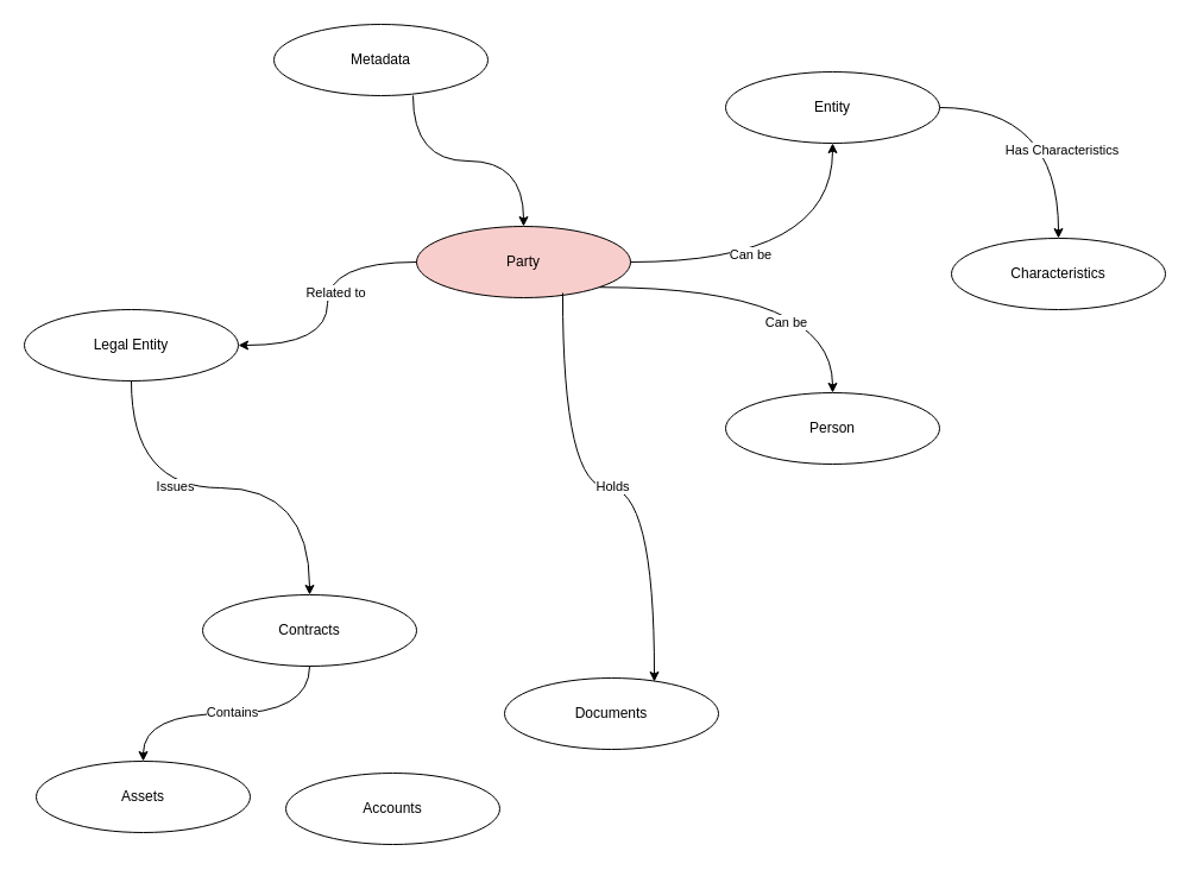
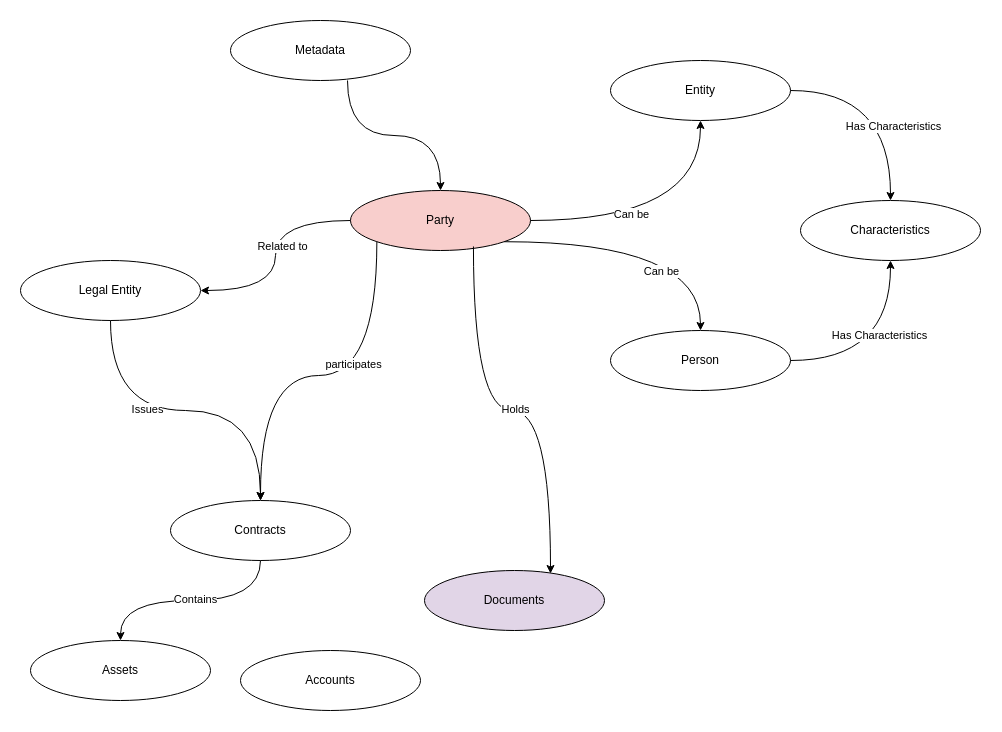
  <mxCell id="0" />
  <mxCell id="1" parent="0" />
  <mxCell id="2" value="Party" style="ellipse;whiteSpace=wrap;html=1;fillColor=#f8cecc;" vertex="1" parent="1"><mxGeometry x="350" y="190" width="180" height="60" as="geometry" /></mxCell>
  <mxCell id="3" value="Legal Entity" style="ellipse;whiteSpace=wrap;html=1;" vertex="1" parent="1"><mxGeometry x="20" y="260" width="180" height="60" as="geometry" /></mxCell>
  <mxCell id="4" value="" style="endArrow=classic;html=1;rounded=0;entryX=1;entryY=0.5;entryDx=0;entryDy=0;exitX=0;exitY=0.5;exitDx=0;exitDy=0;edgeStyle=orthogonalEdgeStyle;curved=1;" edge="1" parent="1" source="2" target="3"><mxGeometry width="50" height="50" relative="1" as="geometry"><mxPoint x="280" y="410" as="sourcePoint" /><mxPoint x="330" y="360" as="targetPoint" /></mxGeometry></mxCell>
  <mxCell id="5" value="Related to" style="edgeLabel;html=1;align=center;verticalAlign=middle;resizable=0;points=[];" vertex="1" connectable="0" parent="4"><mxGeometry x="-0.091" y="6" relative="1" as="geometry"><mxPoint as="offset" /></mxGeometry></mxCell>
  <mxCell id="6" value="Contracts" style="ellipse;whiteSpace=wrap;html=1;" vertex="1" parent="1"><mxGeometry x="170" y="500" width="180" height="60" as="geometry" /></mxCell>
+ <mxCell id="7" value="" style="endArrow=classic;html=1;rounded=0;exitX=0;exitY=1;exitDx=0;exitDy=0;edgeStyle=orthogonalEdgeStyle;curved=1;" edge="1" parent="1" source="2" target="6"><mxGeometry width="50" height="50" relative="1" as="geometry"><mxPoint x="500" y="350" as="sourcePoint" /><mxPoint x="550" y="300" as="targetPoint" /></mxGeometry></mxCell>
+ <mxCell id="8" value="participates" style="edgeLabel;html=1;align=center;verticalAlign=middle;resizable=0;points=[];" vertex="1" connectable="0" parent="7"><mxGeometry x="-0.156" y="-12" relative="1" as="geometry"><mxPoint as="offset" /></mxGeometry></mxCell>
  <mxCell id="9" value="" style="endArrow=classic;html=1;rounded=0;edgeStyle=orthogonalEdgeStyle;curved=1;" edge="1" parent="1" source="3" target="6"><mxGeometry width="50" height="50" relative="1" as="geometry"><mxPoint x="160" y="470" as="sourcePoint" /><mxPoint x="210" y="420" as="targetPoint" /></mxGeometry></mxCell>
  <mxCell id="10" value="Issues" style="edgeLabel;html=1;align=center;verticalAlign=middle;resizable=0;points=[];" vertex="1" connectable="0" parent="9"><mxGeometry x="-0.235" y="2" relative="1" as="geometry"><mxPoint as="offset" /></mxGeometry></mxCell>
  <mxCell id="11" value="Entity" style="ellipse;whiteSpace=wrap;html=1;" vertex="1" parent="1"><mxGeometry x="610" y="60" width="180" height="60" as="geometry" /></mxCell>
  <mxCell id="12" value="Person" style="ellipse;whiteSpace=wrap;html=1;" vertex="1" parent="1"><mxGeometry x="610" y="330" width="180" height="60" as="geometry" /></mxCell>
  <mxCell id="13" value="" style="endArrow=classic;html=1;rounded=0;edgeStyle=orthogonalEdgeStyle;curved=1;" edge="1" parent="1" source="2" target="11"><mxGeometry width="50" height="50" relative="1" as="geometry"><mxPoint x="460" y="140" as="sourcePoint" /><mxPoint x="510" y="90" as="targetPoint" /></mxGeometry></mxCell>
  <mxCell id="14" value="Can be" style="edgeLabel;html=1;align=center;verticalAlign=middle;resizable=0;points=[];" vertex="1" connectable="0" parent="13"><mxGeometry x="-0.257" y="7" relative="1" as="geometry"><mxPoint as="offset" /></mxGeometry></mxCell>
  <mxCell id="15" value="" style="endArrow=classic;html=1;rounded=0;exitX=1;exitY=1;exitDx=0;exitDy=0;edgeStyle=orthogonalEdgeStyle;curved=1;" edge="1" parent="1" source="2" target="12"><mxGeometry width="50" height="50" relative="1" as="geometry"><mxPoint x="490" y="360" as="sourcePoint" /><mxPoint x="540" y="310" as="targetPoint" /></mxGeometry></mxCell>
  <mxCell id="16" value="Can be" style="edgeLabel;html=1;align=center;verticalAlign=middle;resizable=0;points=[];" vertex="1" connectable="0" parent="15"><mxGeometry x="0.104" y="-29" relative="1" as="geometry"><mxPoint as="offset" /></mxGeometry></mxCell>
  <mxCell id="17" value="Characteristics" style="ellipse;whiteSpace=wrap;html=1;" vertex="1" parent="1"><mxGeometry x="800" y="200" width="180" height="60" as="geometry" /></mxCell>
  <mxCell id="18" value="" style="endArrow=classic;html=1;rounded=0;edgeStyle=orthogonalEdgeStyle;curved=1;" edge="1" parent="1" source="11" target="17"><mxGeometry width="50" height="50" relative="1" as="geometry"><mxPoint x="790" y="180" as="sourcePoint" /><mxPoint x="840" y="130" as="targetPoint" /></mxGeometry></mxCell>
  <mxCell id="19" value="Has Characteristics" style="edgeLabel;html=1;align=center;verticalAlign=middle;resizable=0;points=[];" vertex="1" connectable="0" parent="18"><mxGeometry x="0.283" y="2" relative="1" as="geometry"><mxPoint as="offset" /></mxGeometry></mxCell>
+ <mxCell id="20" value="" style="endArrow=classic;html=1;rounded=0;edgeStyle=orthogonalEdgeStyle;curved=1;" edge="1" parent="1" source="12" target="17"><mxGeometry width="50" height="50" relative="1" as="geometry"><mxPoint x="770" y="310" as="sourcePoint" /><mxPoint x="940" y="380" as="targetPoint" /></mxGeometry></mxCell>
+ <mxCell id="21" value="Has Characteristics" style="edgeLabel;html=1;align=center;verticalAlign=middle;resizable=0;points=[];" vertex="1" connectable="0" parent="20"><mxGeometry x="0.283" y="2" relative="1" as="geometry"><mxPoint x="-10" y="2" as="offset" /></mxGeometry></mxCell>
  <mxCell id="22" value="Metadata" style="ellipse;whiteSpace=wrap;html=1;" vertex="1" parent="1"><mxGeometry x="230" y="20" width="180" height="60" as="geometry" /></mxCell>
  <mxCell id="23" value="" style="endArrow=classic;html=1;rounded=0;exitX=0.65;exitY=1;exitDx=0;exitDy=0;exitPerimeter=0;edgeStyle=orthogonalEdgeStyle;curved=1;" edge="1" parent="1" source="22" target="2"><mxGeometry width="50" height="50" relative="1" as="geometry"><mxPoint x="450" y="170" as="sourcePoint" /><mxPoint x="500" y="120" as="targetPoint" /></mxGeometry></mxCell>
- <mxCell id="24" value="Documents" style="ellipse;whiteSpace=wrap;html=1;" vertex="1" parent="1"><mxGeometry x="424" y="570" width="180" height="60" as="geometry" /></mxCell>
+ <mxCell id="24" value="Documents" style="ellipse;whiteSpace=wrap;html=1;fillColor=#e1d5e7;" vertex="1" parent="1"><mxGeometry x="424" y="570" width="180" height="60" as="geometry" /></mxCell>
  <mxCell id="25" value="" style="endArrow=classic;html=1;rounded=0;exitX=0.683;exitY=0.933;exitDx=0;exitDy=0;exitPerimeter=0;entryX=0.7;entryY=0.05;entryDx=0;entryDy=0;entryPerimeter=0;edgeStyle=orthogonalEdgeStyle;curved=1;" edge="1" parent="1" source="2" target="24"><mxGeometry width="50" height="50" relative="1" as="geometry"><mxPoint x="540" y="450" as="sourcePoint" /><mxPoint x="590" y="400" as="targetPoint" /></mxGeometry></mxCell>
  <mxCell id="26" value="Holds" style="edgeLabel;html=1;align=center;verticalAlign=middle;resizable=0;points=[];" vertex="1" connectable="0" parent="25"><mxGeometry x="0.02" y="2" relative="1" as="geometry"><mxPoint as="offset" /></mxGeometry></mxCell>
  <mxCell id="27" value="Assets" style="ellipse;whiteSpace=wrap;html=1;" vertex="1" parent="1"><mxGeometry x="30" y="640" width="180" height="60" as="geometry" /></mxCell>
  <mxCell id="28" value="Accounts" style="ellipse;whiteSpace=wrap;html=1;" vertex="1" parent="1"><mxGeometry x="240" y="650" width="180" height="60" as="geometry" /></mxCell>
  <mxCell id="29" value="" style="endArrow=classic;html=1;rounded=0;edgeStyle=orthogonalEdgeStyle;curved=1;" edge="1" parent="1" source="6" target="27"><mxGeometry width="50" height="50" relative="1" as="geometry"><mxPoint x="130" y="500" as="sourcePoint" /><mxPoint x="-10" y="640" as="targetPoint" /></mxGeometry></mxCell>
  <mxCell id="30" value="Contains" style="edgeLabel;html=1;align=center;verticalAlign=middle;resizable=0;points=[];" vertex="1" connectable="0" parent="29"><mxGeometry x="-0.036" y="-2" relative="1" as="geometry"><mxPoint as="offset" /></mxGeometry></mxCell>
